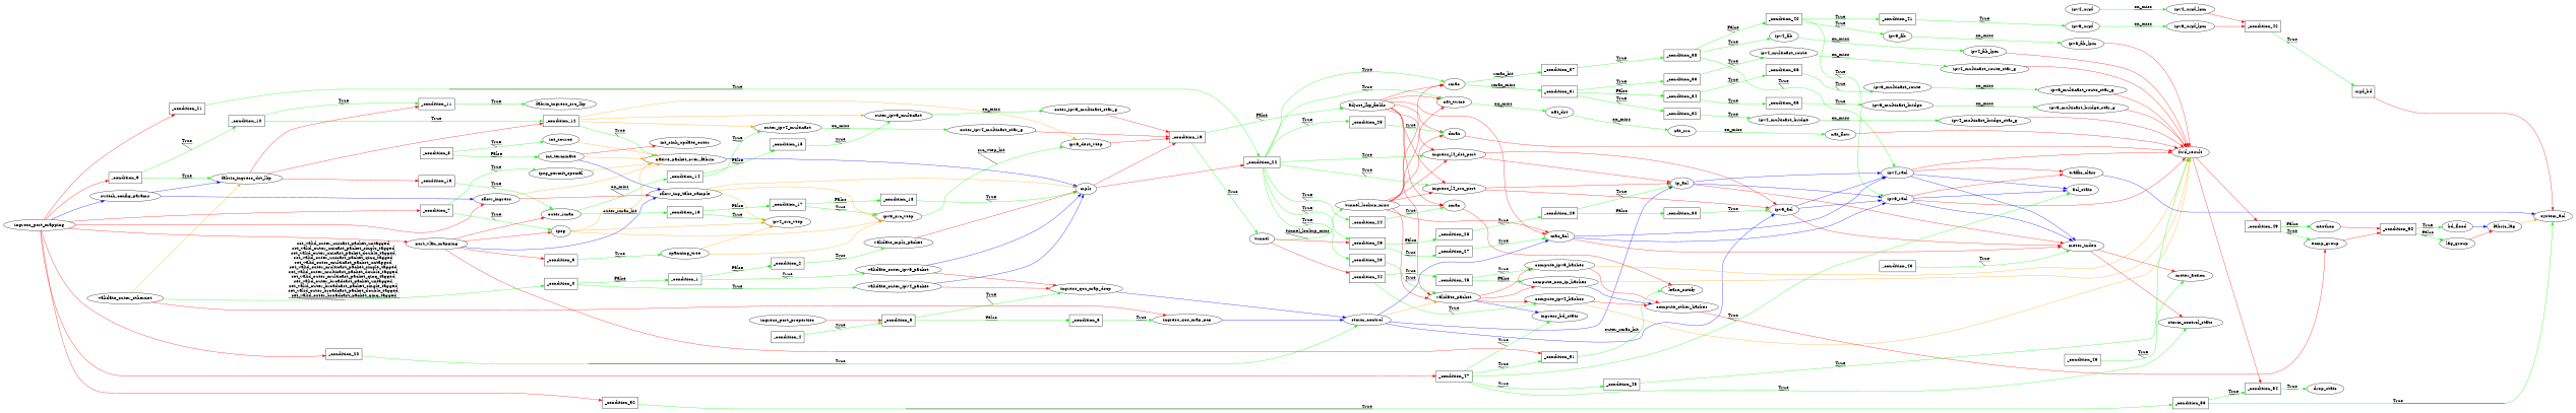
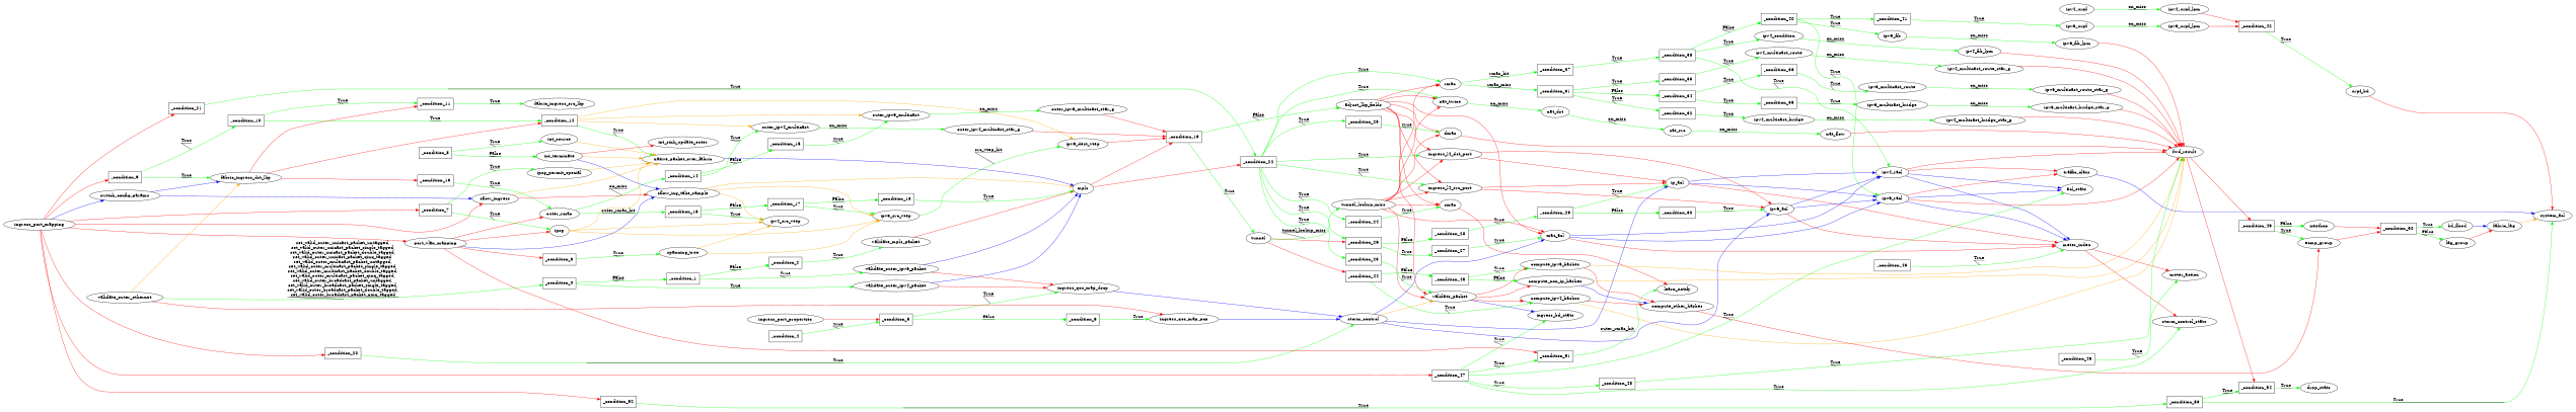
  digraph {
    rankdir=LR
    edge [color=green]
    n1 [label=_condition_0 shape=box]
    n2 [label=_condition_1 shape=box]
    n3 [label=validate_outer_ipv4_packet]
    n4 [label=_condition_2 shape=box]
    n5 [label=validate_outer_ipv6_packet]
    n6 [label=mpls]
    n7 [label=ingress_qos_map_dscp]
    n8 [label=validate_mpls_packet]
    n9 [label=_condition_10 shape=box]
    n10 [label=_condition_11 shape=box]
    n11 [label=_condition_12 shape=box]
    n12 [label=fabric_ingress_src_lkp]
    n13 [label=ipv6_dest_vtep]
    n14 [label=native_packet_over_fabric]
    n15 [label=outer_ipv4_multicast]
    n16 [label=outer_ipv6_multicast]
    n17 [label=_condition_19 shape=box]
    n18 [label=outer_ipv4_multicast_star_g]
    n19 [label=outer_ipv6_multicast_star_g]
    n20 [label=_condition_13 shape=box]
    n21 [label=outer_rmac]
    n22 [label=_condition_14 shape=box]
    n23 [label=_condition_16 shape=box]
    n24 [label=_condition_15 shape=box]
    n25 [label=_condition_17 shape=box]
    n26 [label=ipv4_src_vtep]
    n27 [label=_condition_18 shape=box]
    n28 [label=ipv6_src_vtep]
    n29 [label=_condition_22 shape=box]
    n30 [label=adjust_lkp_fields]
    n31 [label=tunnel]
    n32 [label=ingress_l4_dst_port]
    n33 [label=ingress_l4_src_port]
    n34 [label=nat_twice]
    n35 [label=rmac]
    n36 [label=validate_packet]
    n37 [label=smac]
    n38 [label=dmac]
    n39 [label=mac_acl]
    n40 [label=_condition_26 shape=box]
    n41 [label=_condition_44 shape=box]
    n42 [label=tunnel_lookup_miss]
    n43 [label=_condition_20 shape=box]
    n44 [label=storm_control]
    n45 [label=ip_acl]
    n46 [label=ipv6_acl]
    n47 [label=_condition_21 shape=box]
    n48 [label=_condition_23 shape=box]
    n49 [label=_condition_24 shape=box]
    n50 [label=_condition_25 shape=box]
    n51 [label=_condition_27 shape=box]
    n52 [label=_condition_28 shape=box]
    n53 [label=nat_dst]
    n54 [label=_condition_31 shape=box]
    n55 [label=_condition_37 shape=box]
    n56 [label=compute_ipv4_hashes]
    n57 [label=compute_ipv6_hashes]
    n58 [label=compute_non_ip_hashes]
    n59 [label=ingress_bd_stats]
    n60 [label=learn_notify]
    n61 [label=fwd_result]
    n62 [label=_condition_29 shape=box]
    n63 [label=ipv4_racl]
    n64 [label=ipv6_racl]
    n65 [label=meter_index]
    n66 [label=_condition_30 shape=box]
    n67 [label=_condition_3 shape=box]
    n68 [label=spanning_tree]
    n69 [label=_condition_32 shape=box]
    n70 [label=_condition_33 shape=box]
    n71 [label=_condition_34 shape=box]
    n72 [label=ipv4_multicast_bridge]
    n73 [label=ipv4_multicast_route]
    n74 [label=_condition_35 shape=box]
    n75 [label=_condition_36 shape=box]
    n76 [label=ipv4_multicast_bridge_star_g]
    n77 [label=ipv4_multicast_route_star_g]
    n78 [label=ipv6_multicast_bridge]
    n79 [label=ipv6_multicast_route]
    n80 [label=ipv6_multicast_bridge_star_g]
    n81 [label=ipv6_multicast_route_star_g]
    n82 [label=_condition_38 shape=box]
    n83 [label=_condition_40 shape=box]
-   n84 [label=ipv4_fib]
+   n84 [label=ipv4_condition]
    n85 [label=_condition_41 shape=box]
    n86 [label=ipv6_fib]
    n87 [label=ipv4_fib_lpm]
    n88 [label=acl_stats]
    n89 [label=traffic_class]
    n90 [label=ipv4_urpf]
    n91 [label=ipv4_urpf_lpm]
    n92 [label=_condition_4 shape=box]
    n93 [label=_condition_5 shape=box]
    n94 [label=_condition_6 shape=box]
    n95 [label=ipv6_urpf]
    n96 [label=ipv6_fib_lpm]
    n97 [label=ipv6_urpf_lpm]
    n98 [label=_condition_42 shape=box]
-   n99 [label=urpf_bd shape=box]
+   n99 [label=urpf_bd]
    n100 [label=system_acl]
    n101 [label=_condition_43 shape=box]
    n102 [label=meter_action]
    n103 [label=storm_control_stats]
    n104 [label=_condition_45 shape=box]
    n105 [label=compute_other_hashes]
    n106 [label=_condition_46 shape=box]
    n107 [label=_condition_47 shape=box]
    n108 [label=_condition_48 shape=box]
    n109 [label=_condition_51 shape=box]
    n110 [label=_condition_49 shape=box]
    n111 [label=_condition_54 shape=box]
    n112 [label=ecmp_group]
    n113 [label=nexthop]
    n114 [label=_condition_50 shape=box]
    n115 [label=ingress_qos_map_pcp]
    n116 [label=bd_flood]
    n117 [label=lag_group]
    n118 [label=fabric_lag]
    n119 [label=_condition_52 shape=box]
    n120 [label=_condition_53 shape=box]
    n121 [label=drop_stats]
    n122 [label=_condition_7 shape=box]
    n123 [label=ipsg]
    n124 [label=ipsg_permit_special]
    n125 [label=_condition_8 shape=box]
    n126 [label=int_source]
    n127 [label=int_terminate]
    n128 [label=int_sink_update_outer]
    n129 [label=sflow_ing_take_sample]
    n130 [label=_condition_9 shape=box]
    n131 [label=fabric_ingress_dst_lkp]
    n132 [label=ingress_port_mapping]
    n133 [label=port_vlan_mapping]
    n134 [label=sflow_ingress]
    n135 [label=switch_config_params]
    n136 [label=ingress_port_properties]
    n137 [label=nat_src]
    n138 [label=nat_flow]
    n139 [label=validate_outer_ethernet]
    n1 -> n2 [arrowhead=diamond decorate=true label=False]
    n1 -> n3 [decorate=true label=True]
    n2 -> n4 [arrowhead=diamond decorate=true label=False]
    n2 -> n5 [decorate=true label=True]
    n3 -> n6 [color=blue]
    n3 -> n7 [color=red]
    n4 -> n8 [decorate=true label=True]
    n5 -> n6 [color=blue]
    n5 -> n7 [color=red]
    n6 -> n17 [color=red]
    n6 -> n29 [color=red]
    n7 -> n44 [color=blue]
    n8 -> n6 [color=red]
    n9 -> n10 [decorate=true label=True]
    n9 -> n11 [decorate=true label=True]
    n10 -> n12 [decorate=true label=True]
    n11 -> n13 [color=orange]
    n11 -> n14 [decorate=true label=True]
    n11 -> n15 [color=orange]
    n11 -> n16 [color=orange]
    n13 -> n17 [color=red]
    n14 -> n6 [color=blue]
    n15 -> n18 [decorate=true label=on_miss]
    n16 -> n19 [decorate=true label=on_miss]
    n17 -> n30 [arrowhead=diamond decorate=true label=False]
    n17 -> n31 [decorate=true label=True]
    n18 -> n17 [color=red]
    n19 -> n17 [color=red]
    n20 -> n21 [decorate=true label=True]
    n21 -> n22 [decorate=true label=on_miss]
    n21 -> n23 [decorate=true label=outer_rmac_hit]
    n22 -> n15 [decorate=true label=True]
    n22 -> n24 [arrowhead=diamond decorate=true label=False]
    n23 -> n25 [arrowhead=diamond decorate=true label=False]
    n23 -> n26 [decorate=true label=True]
    n24 -> n16 [decorate=true label=True]
    n25 -> n27 [arrowhead=diamond decorate=true label=False]
    n25 -> n28 [decorate=true label=True]
    n27 -> n6 [decorate=true label=True]
    n28 -> n13 [decorate=true label=src_vtep_hit]
    n29 -> n32 [decorate=true label=True]
    n29 -> n33 [decorate=true label=True]
    n29 -> n34 [decorate=true label=True]
    n29 -> n35 [decorate=true label=True]
    n29 -> n40 [decorate=true label=True]
    n29 -> n48 [decorate=true label=True]
    n29 -> n49 [decorate=true label=True]
    n29 -> n50 [decorate=true label=True]
    n30 -> n32 [color=red]
    n30 -> n33 [color=red]
    n30 -> n34 [color=red]
    n30 -> n35 [color=red]
    n30 -> n36 [color=red]
    n30 -> n37 [color=red]
    n30 -> n38 [color=red]
    n30 -> n39 [color=red]
    n31 -> n40 [color=red]
    n31 -> n41 [color=red]
    n31 -> n42 [decorate=true label=tunnel_lookup_miss]
    n32 -> n45 [color=red]
    n32 -> n46 [color=red]
    n33 -> n45 [color=red]
    n33 -> n46 [color=red]
    n34 -> n53 [decorate=true label=on_miss]
    n35 -> n54 [decorate=true label=rmac_miss]
    n35 -> n55 [decorate=true label=rmac_hit]
    n36 -> n56 [color=red]
    n36 -> n57 [color=red]
    n36 -> n58 [color=red]
    n36 -> n59 [color=blue]
    n37 -> n60 [color=red]
    n38 -> n61 [color=red]
    n39 -> n63 [color=blue]
    n39 -> n64 [color=blue]
    n39 -> n65 [color=red]
    n40 -> n51 [decorate=true label=True]
    n40 -> n52 [arrowhead=diamond decorate=true label=False]
    n41 -> n56 [decorate=true label=True]
-   n41 -> n104 [arrowhead=diamond decorate=true label=True]
+   n41 -> n104 [arrowhead=diamond decorate=true label=False]
    n42 -> n32 [color=red]
    n42 -> n33 [color=red]
    n42 -> n34 [color=red]
    n42 -> n35 [color=red]
    n42 -> n36 [color=red]
    n42 -> n37 [color=red]
    n42 -> n38 [color=red]
    n42 -> n39 [color=red]
    n43 -> n44 [decorate=true label=True]
    n44 -> n36 [color=orange]
    n44 -> n39 [color=blue]
    n44 -> n45 [color=blue]
    n44 -> n46 [color=blue]
    n45 -> n63 [color=blue]
    n45 -> n64 [color=blue]
    n45 -> n65 [color=red]
    n46 -> n63 [color=blue]
    n46 -> n64 [color=blue]
    n46 -> n65 [color=red]
    n47 -> n29 [decorate=true label=True]
    n48 -> n36 [decorate=true label=True]
    n49 -> n37 [decorate=true label=True]
    n50 -> n38 [decorate=true label=True]
    n51 -> n39 [decorate=true label=True]
    n52 -> n62 [decorate=true label=True]
    n53 -> n137 [decorate=true label=on_miss]
    n54 -> n69 [decorate=true label=True]
    n54 -> n70 [decorate=true label=True]
    n54 -> n71 [arrowhead=diamond decorate=true label=False]
    n55 -> n82 [decorate=true label=True]
    n56 -> n61 [color=orange]
    n56 -> n105 [color=red]
    n57 -> n61 [color=orange]
    n57 -> n105 [color=red]
    n58 -> n61 [color=orange]
    n58 -> n105 [color=blue]
    n61 -> n110 [color=red]
    n61 -> n111 [color=red]
    n62 -> n45 [decorate=true label=True]
    n62 -> n66 [arrowhead=diamond decorate=true label=False]
    n63 -> n61 [color=red]
    n63 -> n65 [color=blue]
    n63 -> n88 [color=blue]
    n63 -> n89 [color=red]
    n64 -> n61 [color=red]
    n64 -> n65 [color=blue]
    n64 -> n88 [color=blue]
    n64 -> n89 [color=red]
    n65 -> n102 [color=red]
    n65 -> n103 [color=red]
    n66 -> n46 [decorate=true label=True]
    n67 -> n68 [decorate=true label=True]
    n68 -> n26 [color=orange]
    n68 -> n28 [color=orange]
    n69 -> n72 [decorate=true label=True]
    n70 -> n73 [decorate=true label=True]
    n71 -> n74 [decorate=true label=True]
    n71 -> n75 [decorate=true label=True]
    n72 -> n76 [decorate=true label=on_miss]
    n73 -> n77 [decorate=true label=on_miss]
    n74 -> n78 [decorate=true label=True]
    n75 -> n79 [decorate=true label=True]
    n76 -> n61 [color=red]
    n77 -> n61 [color=red]
    n78 -> n80 [decorate=true label=on_miss]
    n79 -> n81 [decorate=true label=on_miss]
    n80 -> n61 [color=red]
    n81 -> n61 [color=red]
    n82 -> n63 [decorate=true label=True]
    n82 -> n83 [arrowhead=diamond decorate=true label=False]
    n82 -> n84 [decorate=true label=True]
    n83 -> n64 [decorate=true label=True]
    n83 -> n85 [decorate=true label=True]
    n83 -> n86 [decorate=true label=True]
    n84 -> n87 [decorate=true label=on_miss]
    n85 -> n95 [decorate=true label=True]
    n86 -> n96 [decorate=true label=on_miss]
    n87 -> n61 [color=red]
    n89 -> n100 [color=blue]
    n90 -> n91 [decorate=true label=on_miss]
    n91 -> n98 [color=red]
    n92 -> n93 [decorate=true label=True]
    n93 -> n7 [decorate=true label=True]
    n93 -> n94 [arrowhead=diamond decorate=true label=False]
    n94 -> n115 [decorate=true label=True]
    n95 -> n97 [decorate=true label=on_miss]
    n96 -> n61 [color=red]
    n97 -> n98 [color=red]
    n98 -> n99 [decorate=true label=True]
    n99 -> n100 [color=red]
    n101 -> n65 [decorate=true label=True]
    n104 -> n57 [decorate=true label=True]
    n104 -> n58 [arrowhead=diamond decorate=true label=False]
    n105 -> n112 [color=red]
    n106 -> n102 [decorate=true label=True]
    n107 -> n59 [decorate=true label=True]
    n107 -> n88 [decorate=true label=True]
    n107 -> n103 [decorate=true label=True]
    n107 -> n108 [decorate=true label=True]
    n107 -> n109 [decorate=true label=True]
    n108 -> n61 [decorate=true label=True]
    n109 -> n60 [decorate=true label=outer_rmac_hit]
    n110 -> n112 [decorate=true label=True]
    n110 -> n113 [arrowhead=diamond decorate=true label=False]
    n111 -> n121 [decorate=true label=True]
    n112 -> n114 [color=red]
    n113 -> n114 [color=red]
    n114 -> n116 [decorate=true label=True]
    n114 -> n117 [arrowhead=diamond decorate=true label=False]
    n115 -> n44 [color=blue]
    n116 -> n118 [color=blue]
    n117 -> n118 [color=red]
    n118 -> n100 [color=orange]
    n119 -> n120 [decorate=true label=True]
    n120 -> n100 [decorate=true label=True]
    n120 -> n111 [decorate=true label=True]
    n122 -> n123 [decorate=true label=True]
    n122 -> n124 [decorate=true label=True]
    n123 -> n14 [color=orange]
    n123 -> n26 [color=orange]
    n123 -> n28 [color=orange]
    n124 -> n14 [color=orange]
    n125 -> n126 [decorate=true label=True]
    n125 -> n127 [arrowhead=diamond decorate=true label=False]
    n126 -> n14 [color=orange]
    n127 -> n14 [color=orange]
    n127 -> n128 [color=red]
    n127 -> n129 [color=blue]
    n129 -> n6 [color=orange]
    n129 -> n26 [color=orange]
    n129 -> n28 [color=orange]
    n130 -> n9 [decorate=true label=True]
    n130 -> n131 [decorate=true label=True]
    n131 -> n10 [color=red]
    n131 -> n11 [color=red]
    n131 -> n20 [color=red]
    n132 -> n43 [color=red]
    n132 -> n47 [color=red]
    n132 -> n107 [color=red]
    n132 -> n119 [color=red]
    n132 -> n122 [color=red]
    n132 -> n130 [color=red]
    n132 -> n133 [color=red]
    n132 -> n134 [color=red]
    n132 -> n135 [color=blue]
    n133 -> n21 [color=red]
    n133 -> n67 [color=red]
    n133 -> n109 [color=red]
    n133 -> n123 [color=red]
    n133 -> n129 [color=blue]
    n134 -> n14 [color=orange]
    n134 -> n129 [color=red]
    n135 -> n131 [color=blue]
    n135 -> n134 [color=blue]
    n136 -> n93 [color=red]
    n137 -> n138 [decorate=true label=on_miss]
    n138 -> n61 [color=red]
    n139 -> n1 [decorate=true label="set_valid_outer_unicast_packet_untagged,\nset_valid_outer_unicast_packet_single_tagged,\nset_valid_outer_unicast_packet_double_tagged,\nset_valid_outer_unicast_packet_qinq_tagged,\nset_valid_outer_multicast_packet_untagged,\nset_valid_outer_multicast_packet_single_tagged,\nset_valid_outer_multicast_packet_double_tagged,\nset_valid_outer_multicast_packet_qinq_tagged,\nset_valid_outer_broadcast_packet_untagged,\nset_valid_outer_broadcast_packet_single_tagged,\nset_valid_outer_broadcast_packet_double_tagged,\nset_valid_outer_broadcast_packet_qinq_tagged"]
    n139 -> n115 [color=red]
    n139 -> n131 [color=orange]
  }
